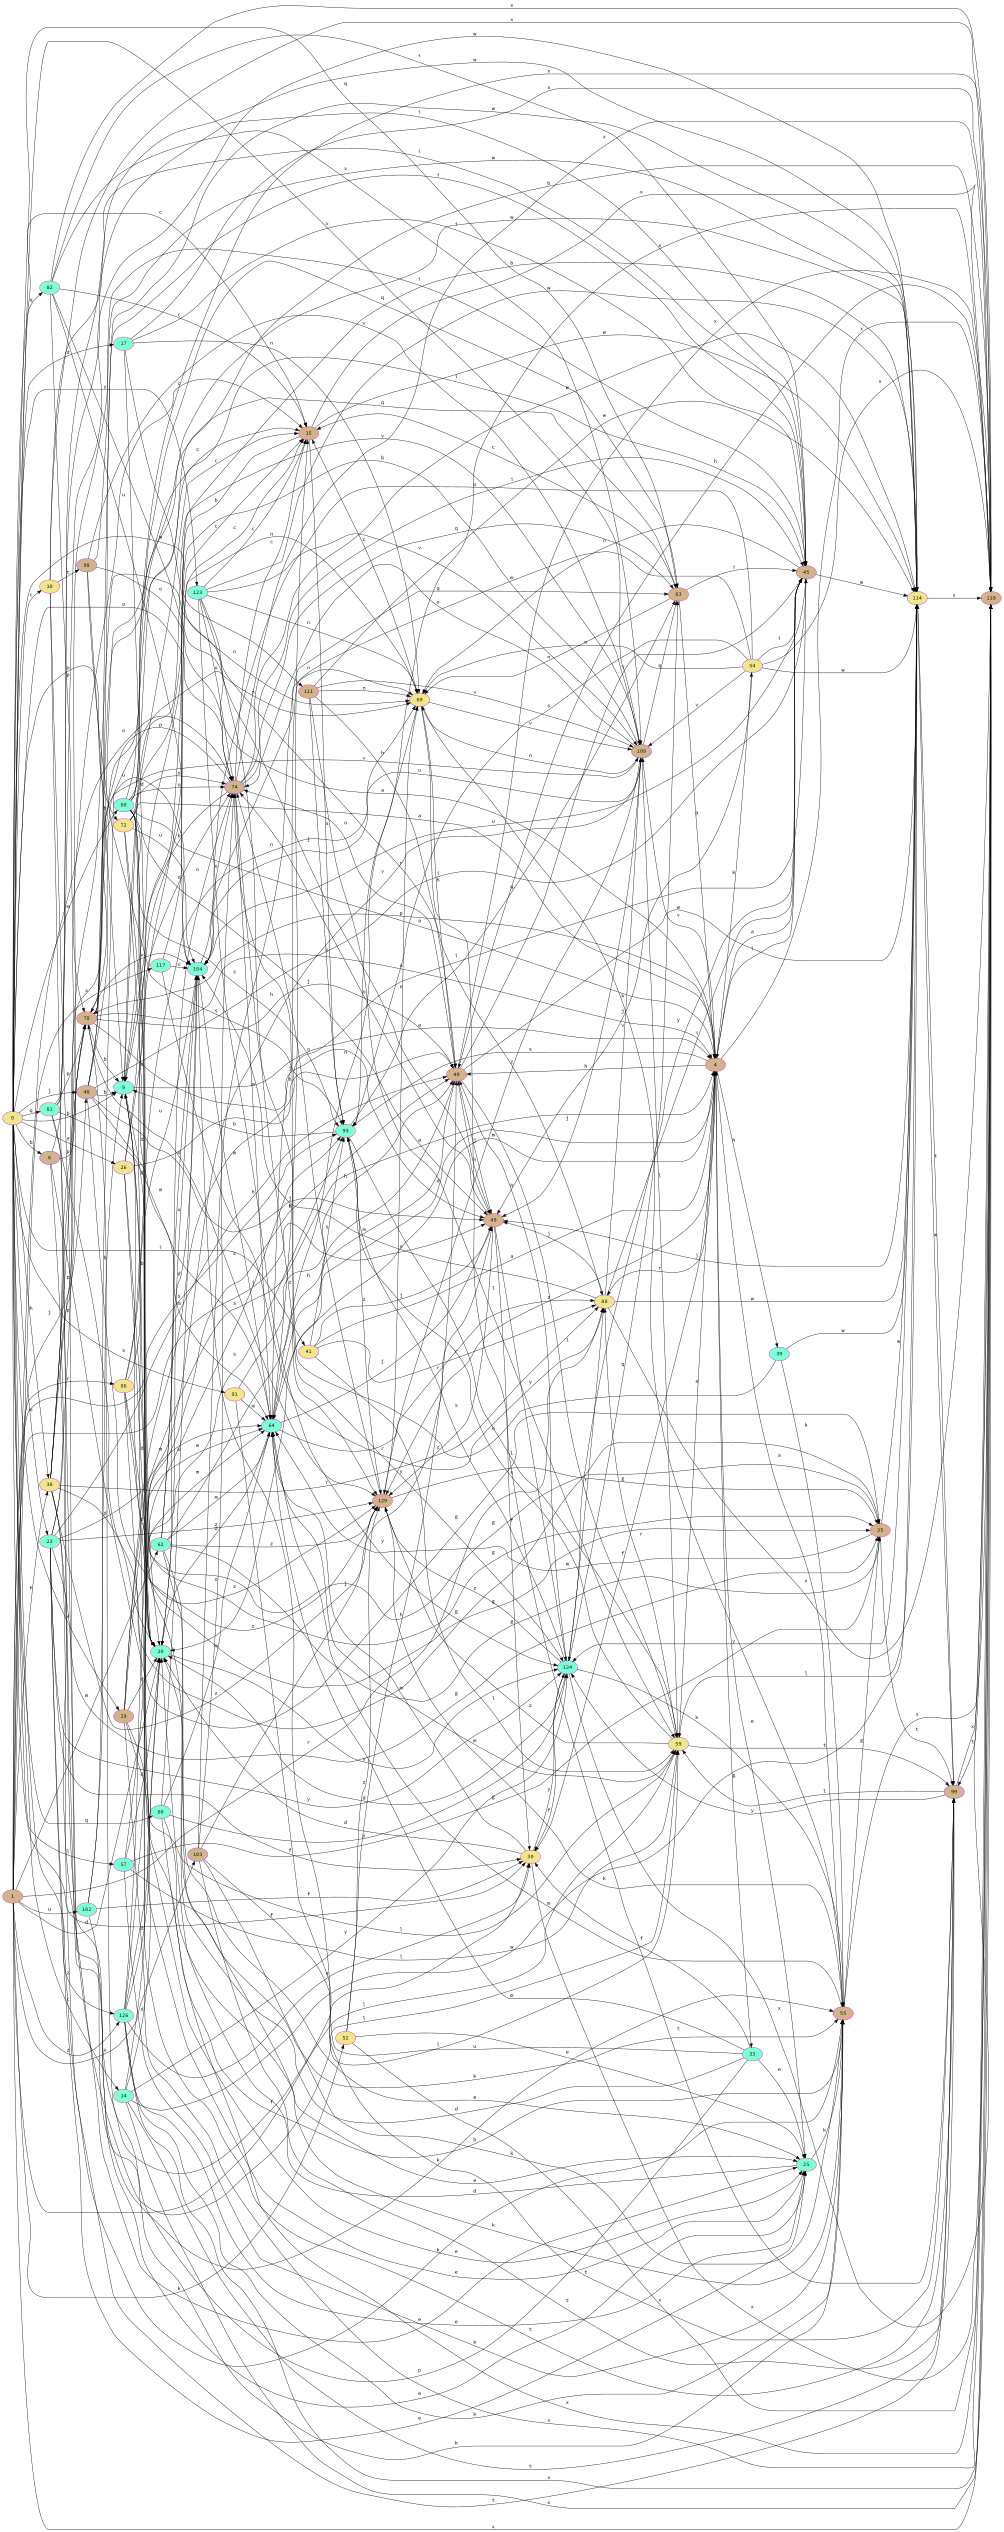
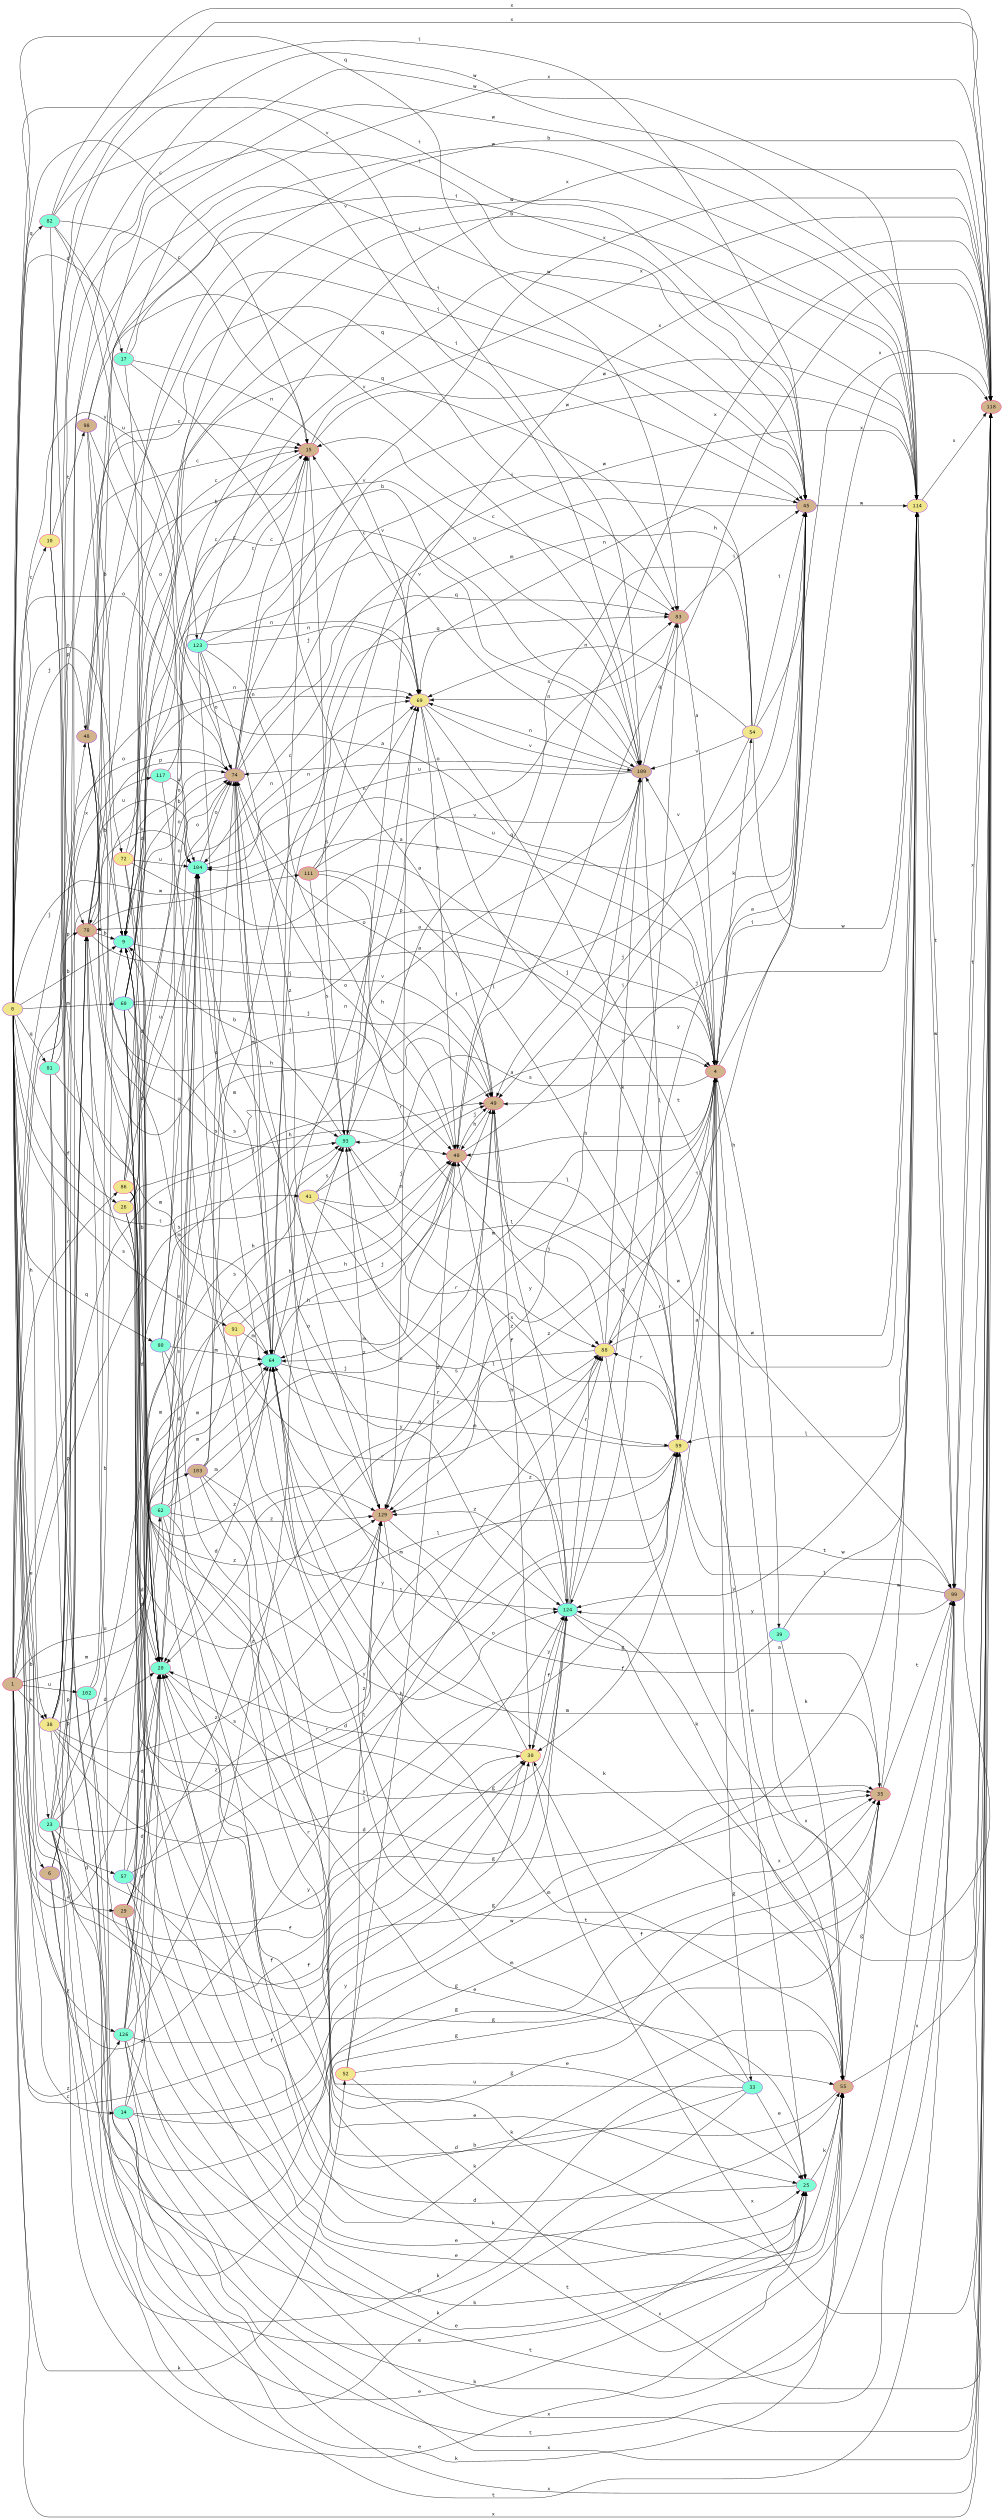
  strict digraph {
    fontname="Source Code Pro"
    rankdir=LR
    node [color=deeppink fillcolor=aquamarine fontname="Source Code Pro" style=filled]
    edge [fontname="Source Code Pro"]
    0 [color=purple fillcolor=khaki]
    6 [color=purple fillcolor=tan]
    9 [color=purple]
    10 [fillcolor=khaki]
    14
    15 [fillcolor=tan]
    17
    23
    26 [color=purple fillcolor=khaki]
    29 [fillcolor=tan]
    30 [fillcolor=khaki]
    38 [color=purple fillcolor=khaki]
    41 [color=purple fillcolor=khaki]
    48 [color=purple fillcolor=tan]
    57 [color=purple]
    60 [color=purple]
    72 [fillcolor=khaki]
    74 [color=purple fillcolor=tan]
    80 [color=purple]
    81
    82
    83 [fillcolor=tan]
    91 [fillcolor=khaki]
    109 [color=purple fillcolor=tan]
    111 [fillcolor=tan]
    123 [color=purple]
    126
    78 [fillcolor=tan]
    35 [fillcolor=tan]
    55 [fillcolor=tan]
    114 [color=purple fillcolor=khaki]
    20
    4 [fillcolor=tan]
    59 [color=purple fillcolor=khaki]
    118 [fillcolor=tan]
    25
    45 [color=purple fillcolor=tan]
    98 [color=purple fillcolor=tan]
    93
    99 [color=purple fillcolor=tan]
    124 [color=purple]
    49 [fillcolor=tan]
    69 [color=purple fillcolor=khaki]
    40 [fillcolor=tan]
    64 [color=purple]
    129 [fillcolor=tan]
    88 [color=purple fillcolor=khaki]
    104 [color=purple]
    1 [fillcolor=tan]
    52 [fillcolor=khaki]
    62
    86 [fillcolor=khaki]
    102
    103 [color=purple fillcolor=tan]
    117
    33 [color=purple]
    39 [color=purple]
    54 [color=purple fillcolor=khaki]
    0 -> 6 [label=b]
    0 -> 9 [label=b]
    0 -> 10 [label=c]
    0 -> 14 [label=c]
    0 -> 15 [label=c]
    0 -> 17 [label=d]
    0 -> 23 [label=e]
    0 -> 26 [label=f]
    0 -> 29 [label=f]
    0 -> 30 [label=f]
    0 -> 38 [label=h]
    0 -> 41 [label=i]
    0 -> 48 [label=j]
    0 -> 57 [label=l]
    0 -> 60 [label=m]
    0 -> 72 [label=o]
    0 -> 74 [label=o]
    0 -> 80 [label=q]
    0 -> 81 [label=q]
    0 -> 82 [label=q]
    0 -> 83 [label=q]
    0 -> 91 [label=s]
    0 -> 109 [label=v]
    0 -> 111 [label=w]
    0 -> 123 [label=y]
    0 -> 126 [label=z]
    6 -> 78 [label=p]
    6 -> 35 [label=g]
    6 -> 55 [label=k]
    6 -> 114 [label=w]
    9 -> 20 [label=d]
    9 -> 4 [label=a]
    9 -> 59 [label=l]
    10 -> 59 [label=l]
    10 -> 118 [label=x]
    10 -> 25 [label=e]
    10 -> 45 [label=i]
    10 -> 98 [label=t]
    14 -> 114 [label=w]
    14 -> 20 [label=d]
    14 -> 118 [label=x]
    14 -> 93 [label=s]
    14 -> 99 [label=t]
    14 -> 124 [label=y]
    15 -> 9 [label=b]
    15 -> 114 [label=w]
    15 -> 118 [label=x]
    15 -> 93 [label=s]
    17 -> 20 [label=d]
    17 -> 118 [label=x]
    17 -> 45 [label=i]
    17 -> 49 [label=j]
    17 -> 69 [label=n]
    23 -> 30 [label=f]
    23 -> 78 [label=p]
    23 -> 35 [label=g]
    23 -> 55 [label=k]
    23 -> 25 [label=e]
    23 -> 45 [label=i]
    23 -> 124 [label=y]
    23 -> 40 [label=h]
    23 -> 64 [label=m]
    23 -> 129 [label=z]
    26 -> 74 [label=o]
    26 -> 35 [label=g]
    26 -> 20 [label=d]
    26 -> 69 [label=n]
    26 -> 40 [label=h]
    29 -> 20 [label=d]
    29 -> 4 [label=a]
    29 -> 118 [label=x]
    29 -> 25 [label=e]
    29 -> 45 [label=i]
    29 -> 99 [label=t]
    29 -> 64 [label=m]
    30 -> 20 [label=d]
    30 -> 118 [label=x]
    30 -> 124 [label=y]
    30 -> 64 [label=m]
    38 -> 15 [label=c]
    38 -> 78 [label=p]
    38 -> 20 [label=d]
    38 -> 59 [label=l]
    38 -> 99 [label=t]
    38 -> 69 [label=n]
    38 -> 129 [label=z]
    38 -> 88 [label=r]
    38 -> 104 [label=u]
    41 -> 4 [label=a]
    41 -> 59 [label=l]
    41 -> 93 [label=s]
    41 -> 49 [label=j]
    41 -> 88 [label=r]
    48 -> 9 [label=b]
    48 -> 15 [label=c]
    48 -> 83 [label=q]
    48 -> 109 [label=v]
    48 -> 45 [label=i]
    48 -> 49 [label=j]
    48 -> 64 [label=m]
    48 -> 129 [label=z]
    57 -> 35 [label=g]
    57 -> 55 [label=k]
    57 -> 20 [label=d]
    57 -> 59 [label=l]
    57 -> 40 [label=h]
    60 -> 74 [label=o]
    60 -> 109 [label=v]
    60 -> 35 [label=g]
    60 -> 55 [label=k]
    60 -> 114 [label=w]
    60 -> 20 [label=d]
    60 -> 4 [label=a]
-   60 -> 118 [label=x]
    60 -> 45 [label=i]
    60 -> 93 [label=s]
    60 -> 49 [label=j]
    72 -> 15 [label=c]
    72 -> 74 [label=o]
    72 -> 35 [label=g]
    72 -> 20 [label=d]
    72 -> 4 [label=a]
    72 -> 104 [label=u]
    74 -> 9 [label=b]
    74 -> 15 [label=c]
    74 -> 83 [label=q]
    74 -> 78 [label=p]
    74 -> 114 [label=w]
    74 -> 118 [label=x]
    74 -> 45 [label=i]
    74 -> 124 [label=y]
    74 -> 64 [label=m]
    80 -> 118 [label=x]
    80 -> 25 [label=e]
    80 -> 124 [label=y]
    80 -> 64 [label=m]
    80 -> 104 [label=u]
    81 -> 78 [label=p]
    81 -> 35 [label=g]
    81 -> 114 [label=w]
    81 -> 25 [label=e]
    81 -> 45 [label=i]
    81 -> 64 [label=m]
    82 -> 15 [label=c]
    82 -> 109 [label=v]
    82 -> 78 [label=p]
    82 -> 4 [label=a]
    82 -> 118 [label=x]
    82 -> 45 [label=i]
    82 -> 104 [label=u]
    83 -> 15 [label=c]
    83 -> 4 [label=a]
    83 -> 45 [label=i]
    83 -> 69 [label=n]
    91 -> 99 [label=t]
    91 -> 40 [label=h]
    91 -> 64 [label=m]
    109 -> 9 [label=b]
    109 -> 74 [label=o]
    109 -> 83 [label=q]
    109 -> 59 [label=l]
    109 -> 49 [label=j]
    109 -> 69 [label=n]
    109 -> 129 [label=z]
    109 -> 104 [label=u]
    111 -> 109 [label=v]
    111 -> 114 [label=w]
    111 -> 59 [label=l]
    111 -> 93 [label=s]
    111 -> 69 [label=n]
    111 -> 40 [label=h]
    123 -> 15 [label=c]
    123 -> 74 [label=o]
    123 -> 109 [label=v]
    123 -> 114 [label=w]
    123 -> 124 [label=y]
    123 -> 69 [label=n]
    123 -> 129 [label=z]
    123 -> 88 [label=r]
    126 -> 30 [label=f]
    126 -> 109 [label=v]
    126 -> 55 [label=k]
    126 -> 20 [label=d]
    126 -> 118 [label=x]
    126 -> 25 [label=e]
    126 -> 93 [label=s]
    126 -> 64 [label=m]
    78 -> 9 [label=b]
    78 -> 83 [label=q]
    78 -> 114 [label=w]
    78 -> 4 [label=a]
    78 -> 45 [label=i]
    78 -> 49 [label=j]
    78 -> 40 [label=h]
    78 -> 129 [label=z]
    78 -> 104 [label=u]
    35 -> 114 [label=w]
    35 -> 99 [label=t]
    35 -> 64 [label=m]
    55 -> 9 [label=b]
    55 -> 35 [label=g]
    55 -> 4 [label=a]
    55 -> 118 [label=x]
    55 -> 64 [label=m]
    114 -> 9 [label=b]
    114 -> 59 [label=l]
    114 -> 118 [label=x]
    114 -> 99 [label=t]
    114 -> 124 [label=y]
    114 -> 49 [label=j]
    20 -> 9 [label=b]
    20 -> 124 [label=y]
    20 -> 104 [label=u]
    4 -> 30 [label=f]
    4 -> 109 [label=v]
    4 -> 78 [label=p]
    4 -> 20 [label=d]
    4 -> 118 [label=x]
    4 -> 25 [label=e]
    4 -> 45 [label=i]
    4 -> 93 [label=s]
    4 -> 40 [label=h]
    4 -> 64 [label=m]
    4 -> 129 [label=z]
    4 -> 88 [label=r]
    4 -> 33 [label=g]
    4 -> 39 [label=h]
    4 -> 54 [label=k]
    59 -> 4 [label=a]
    59 -> 93 [label=s]
    59 -> 99 [label=t]
    59 -> 64 [label=m]
    59 -> 129 [label=z]
    59 -> 88 [label=r]
    118 -> 9 [label=b]
    118 -> 99 [label=t]
    118 -> 40 [label=h]
    25 -> 55 [label=k]
    25 -> 20 [label=d]
    45 -> 114 [label=w]
    45 -> 4 [label=a]
    45 -> 124 [label=y]
    45 -> 69 [label=n]
    45 -> 104 [label=u]
    98 -> 9 [label=b]
    98 -> 74 [label=o]
    98 -> 109 [label=v]
    98 -> 114 [label=w]
    98 -> 93 [label=s]
    93 -> 9 [label=b]
    93 -> 83 [label=q]
    93 -> 59 [label=l]
    93 -> 118 [label=x]
    93 -> 129 [label=z]
    99 -> 114 [label=w]
    99 -> 59 [label=l]
    99 -> 118 [label=x]
    99 -> 124 [label=y]
    124 -> 30 [label=f]
    124 -> 83 [label=q]
    124 -> 55 [label=k]
    124 -> 20 [label=d]
    124 -> 118 [label=x]
    124 -> 93 [label=s]
    124 -> 40 [label=h]
    124 -> 129 [label=z]
    124 -> 88 [label=r]
    49 -> 30 [label=f]
    49 -> 74 [label=o]
    49 -> 124 [label=y]
    49 -> 40 [label=h]
    49 -> 129 [label=z]
    69 -> 15 [label=c]
    69 -> 109 [label=v]
    69 -> 55 [label=k]
    69 -> 99 [label=t]
    69 -> 40 [label=h]
    40 -> 74 [label=o]
    40 -> 114 [label=w]
    40 -> 59 [label=l]
    40 -> 118 [label=x]
    40 -> 45 [label=i]
    40 -> 49 [label=j]
    40 -> 64 [label=m]
    64 -> 15 [label=c]
    64 -> 20 [label=d]
    64 -> 49 [label=j]
    64 -> 69 [label=n]
    64 -> 88 [label=r]
    129 -> 74 [label=o]
    129 -> 35 [label=g]
    129 -> 55 [label=k]
    129 -> 69 [label=n]
    88 -> 109 [label=v]
    88 -> 114 [label=w]
    88 -> 118 [label=x]
    88 -> 45 [label=i]
    88 -> 49 [label=j]
    88 -> 104 [label=u]
    104 -> 74 [label=o]
    104 -> 20 [label=d]
    104 -> 69 [label=n]
    104 -> 64 [label=m]
    1 -> 30 [label=f]
    1 -> 38 [label=h]
    1 -> 48 [label=j]
    1 -> 74 [label=o]
    1 -> 126 [label=z]
    1 -> 20 [label=d]
    1 -> 118 [label=x]
    1 -> 93 [label=s]
    1 -> 49 [label=j]
    1 -> 88 [label=r]
    1 -> 52 [label=k]
    1 -> 62 [label=m]
    1 -> 86 [label=r]
    1 -> 102 [label=u]
    1 -> 103 [label=u]
    1 -> 117 [label=x]
    52 -> 118 [label=x]
    52 -> 25 [label=e]
    52 -> 40 [label=h]
    52 -> 129 [label=z]
    62 -> 74 [label=o]
    62 -> 35 [label=g]
    62 -> 55 [label=k]
    62 -> 25 [label=e]
    62 -> 40 [label=h]
    62 -> 64 [label=m]
    62 -> 129 [label=z]
    62 -> 104 [label=u]
    86 -> 15 [label=c]
    86 -> 20 [label=d]
    86 -> 25 [label=e]
    86 -> 69 [label=n]
    86 -> 129 [label=z]
    86 -> 104 [label=u]
    102 -> 9 [label=b]
    102 -> 30 [label=f]
    102 -> 55 [label=k]
    102 -> 69 [label=n]
    103 -> 74 [label=o]
    103 -> 83 [label=q]
    103 -> 55 [label=k]
    103 -> 59 [label=l]
    103 -> 99 [label=t]
    103 -> 49 [label=j]
    117 -> 15 [label=c]
    117 -> 88 [label=r]
    117 -> 104 [label=u]
    33 -> 30 [label=f]
    33 -> 78 [label=p]
    33 -> 20 [label=d]
    33 -> 25 [label=e]
    33 -> 64 [label=m]
    33 -> 104 [label=u]
    39 -> 74 [label=o]
    39 -> 55 [label=k]
    39 -> 114 [label=w]
    54 -> 109 [label=v]
    54 -> 114 [label=w]
    54 -> 118 [label=x]
    54 -> 45 [label=i]
    54 -> 93 [label=s]
    54 -> 49 [label=j]
    54 -> 69 [label=n]
    54 -> 64 [label=m]
    54 -> 104 [label=u]
  }
